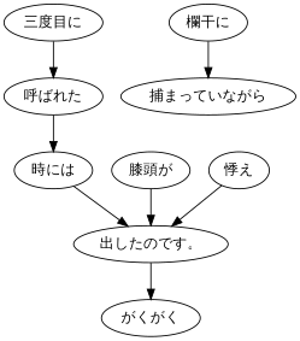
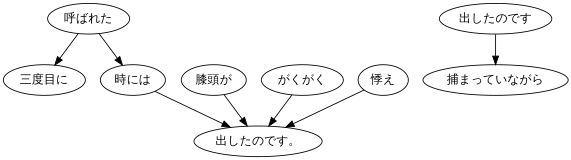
  digraph {
    n1 [label="三度目に"]
    n2 [label="呼ばれた"]
    n3 [label="時には"]
    n4 [label="出したのです。"]
-   n5 [label="欄干に"]
+   n5 [label="出したのです"]
    n6 [label="捕まっていながら"]
    n7 [label="膝頭が"]
    n8 [label="がくがく"]
    n9 [label="悸え"]
-   n1 -> n2
+   n2 -> n1
    n2 -> n3
    n3 -> n4
    n5 -> n6
    n7 -> n4
-   n4 -> n8
+   n8 -> n4
    n9 -> n4
  }
